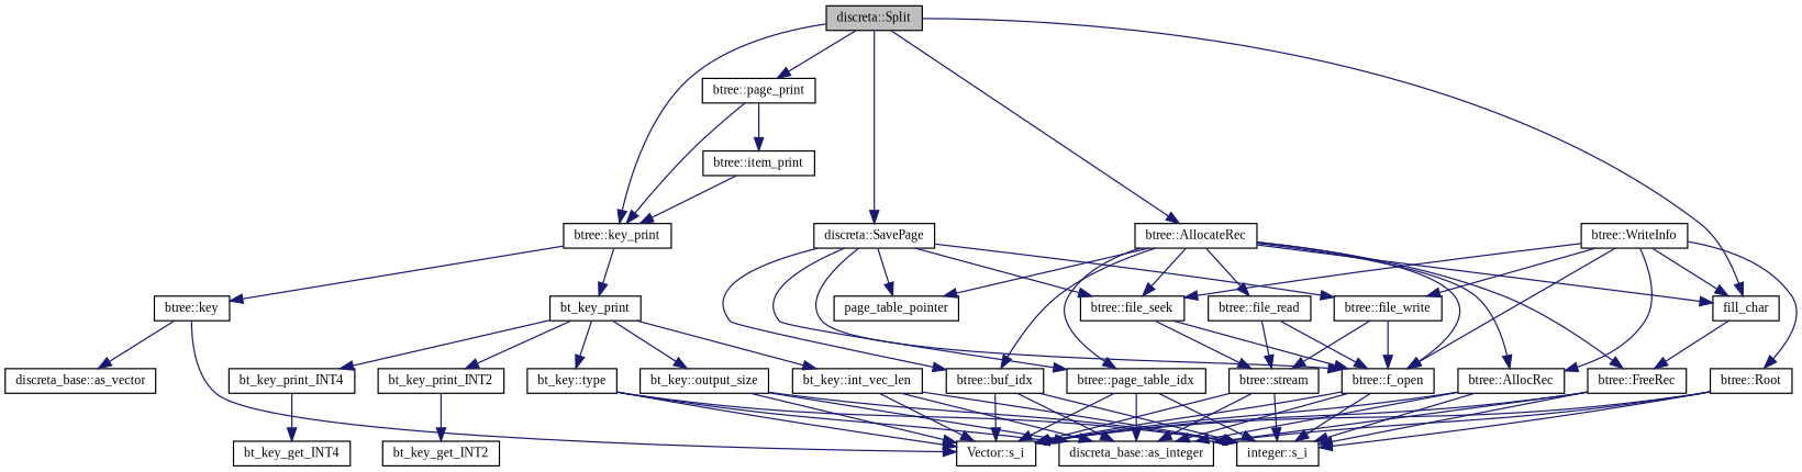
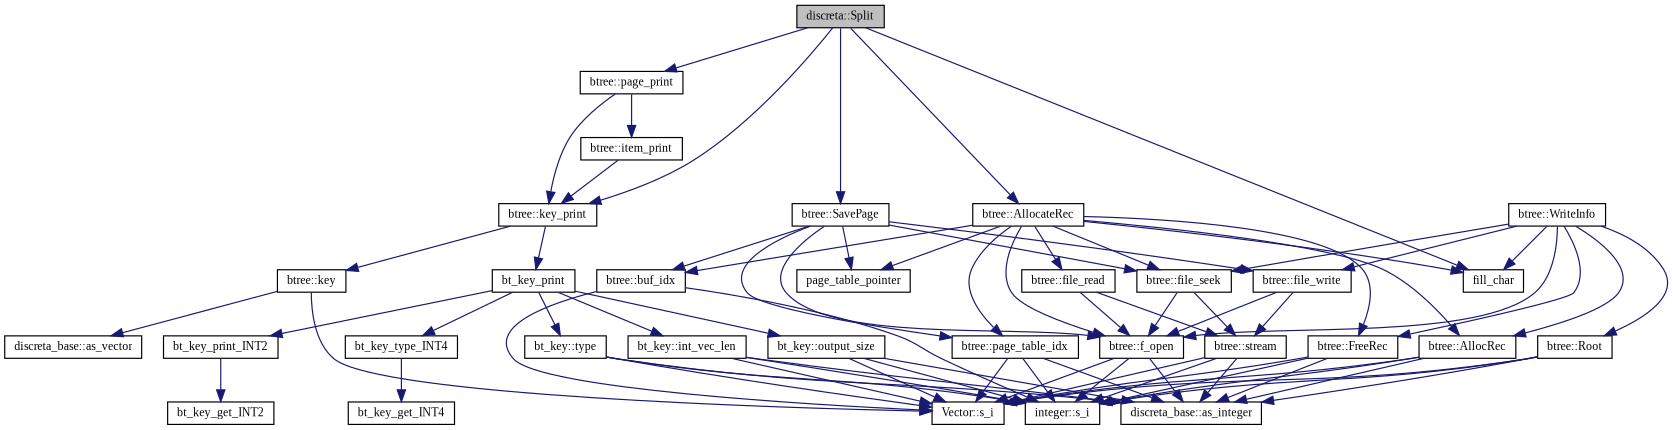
  digraph {
    fontname="Liberation Serif"
    rankdir=TB
    node [color=black fillcolor=white fontname="Liberation Serif" fontsize=10 shape=record style=filled]
    edge [color=midnightblue fontname="Liberation Serif" fontsize=10 labelfontname=Helvetica labelfontsize=10 style=solid]
    n1 [fillcolor=grey75 fontcolor=black height=0.2 label="discreta::Split" width=0.4]
    n2 [height=0.2 label="btree::page_print" width=0.4]
    n3 [height=0.2 label="btree::key_print" width=0.4]
    n4 [height=0.2 label=fill_char width=0.4]
    n5 [height=0.2 label="btree::AllocateRec" width=0.4]
-   n6 [height=0.2 label="discreta::SavePage" width=0.4]
+   n6 [height=0.2 label="btree::SavePage" width=0.4]
    n7 [height=0.2 label="btree::item_print" width=0.4]
    n8 [height=0.2 label=bt_key_print width=0.4]
    n9 [height=0.2 label="btree::key" width=0.4]
    n10 [height=0.2 label="btree::f_open" width=0.4]
    n11 [height=0.2 label="btree::FreeRec" width=0.4]
    n12 [height=0.2 label="btree::AllocRec" width=0.4]
    n13 [height=0.2 label="btree::file_seek" width=0.4]
    n14 [height=0.2 label=page_table_pointer width=0.4]
    n15 [height=0.2 label="btree::page_table_idx" width=0.4]
    n16 [height=0.2 label="btree::buf_idx" width=0.4]
    n17 [height=0.2 label="btree::file_read" width=0.4]
    n18 [height=0.2 label="btree::file_write" width=0.4]
    n19 [height=0.2 label="bt_key::type" width=0.4]
    n20 [height=0.2 label="bt_key::output_size" width=0.4]
-   n21 [height=0.2 label=bt_key_print_INT4 width=0.4]
+   n21 [height=0.2 label=bt_key_type_INT4 width=0.4]
    n22 [height=0.2 label=bt_key_print_INT2 width=0.4]
    n23 [height=0.2 label="bt_key::int_vec_len" width=0.4]
    n24 [height=0.2 label="Vector::s_i" width=0.4]
    n25 [height=0.2 label="discreta_base::as_vector" width=0.4]
    n26 [height=0.2 label="discreta_base::as_integer" width=0.4]
    n27 [height=0.2 label="integer::s_i" width=0.4]
    n28 [height=0.2 label=bt_key_get_INT4 width=0.4]
    n29 [height=0.2 label=bt_key_get_INT2 width=0.4]
    n30 [height=0.2 label="btree::WriteInfo" width=0.4]
    n31 [height=0.2 label="btree::Root" width=0.4]
    n32 [height=0.2 label="btree::stream" width=0.4]
    n1 -> n2
    n1 -> n3
    n1 -> n4
    n1 -> n5
    n1 -> n6
    n2 -> n3
    n2 -> n7
    n3 -> n8
    n3 -> n9
    n5 -> n4
    n5 -> n10
    n5 -> n11
    n5 -> n12
    n5 -> n13
    n5 -> n14
    n5 -> n15
    n5 -> n16
    n5 -> n17
    n6 -> n10
    n6 -> n13
    n6 -> n14
    n6 -> n15
    n6 -> n16
    n6 -> n18
    n7 -> n3
    n8 -> n19
    n8 -> n20
    n8 -> n21
    n8 -> n22
    n8 -> n23
    n9 -> n24
    n9 -> n25
    n10 -> n24
    n10 -> n26
    n10 -> n27
    n11 -> n24
    n11 -> n26
    n11 -> n27
    n12 -> n24
    n12 -> n26
    n12 -> n27
    n13 -> n10
    n13 -> n32
    n15 -> n24
    n15 -> n26
    n15 -> n27
    n16 -> n24
-   n16 -> n26
    n16 -> n27
    n17 -> n10
    n17 -> n32
    n18 -> n10
    n18 -> n32
    n19 -> n24
    n19 -> n26
    n19 -> n27
    n20 -> n24
    n20 -> n26
    n20 -> n27
    n21 -> n28
    n22 -> n29
    n23 -> n24
    n23 -> n26
    n23 -> n27
    n30 -> n4
    n30 -> n10
-   n4 -> n11
+   n30 -> n11
    n30 -> n12
    n30 -> n13
    n30 -> n18
    n30 -> n31
    n31 -> n24
    n31 -> n26
    n31 -> n27
    n32 -> n24
    n32 -> n26
    n32 -> n27
  }
